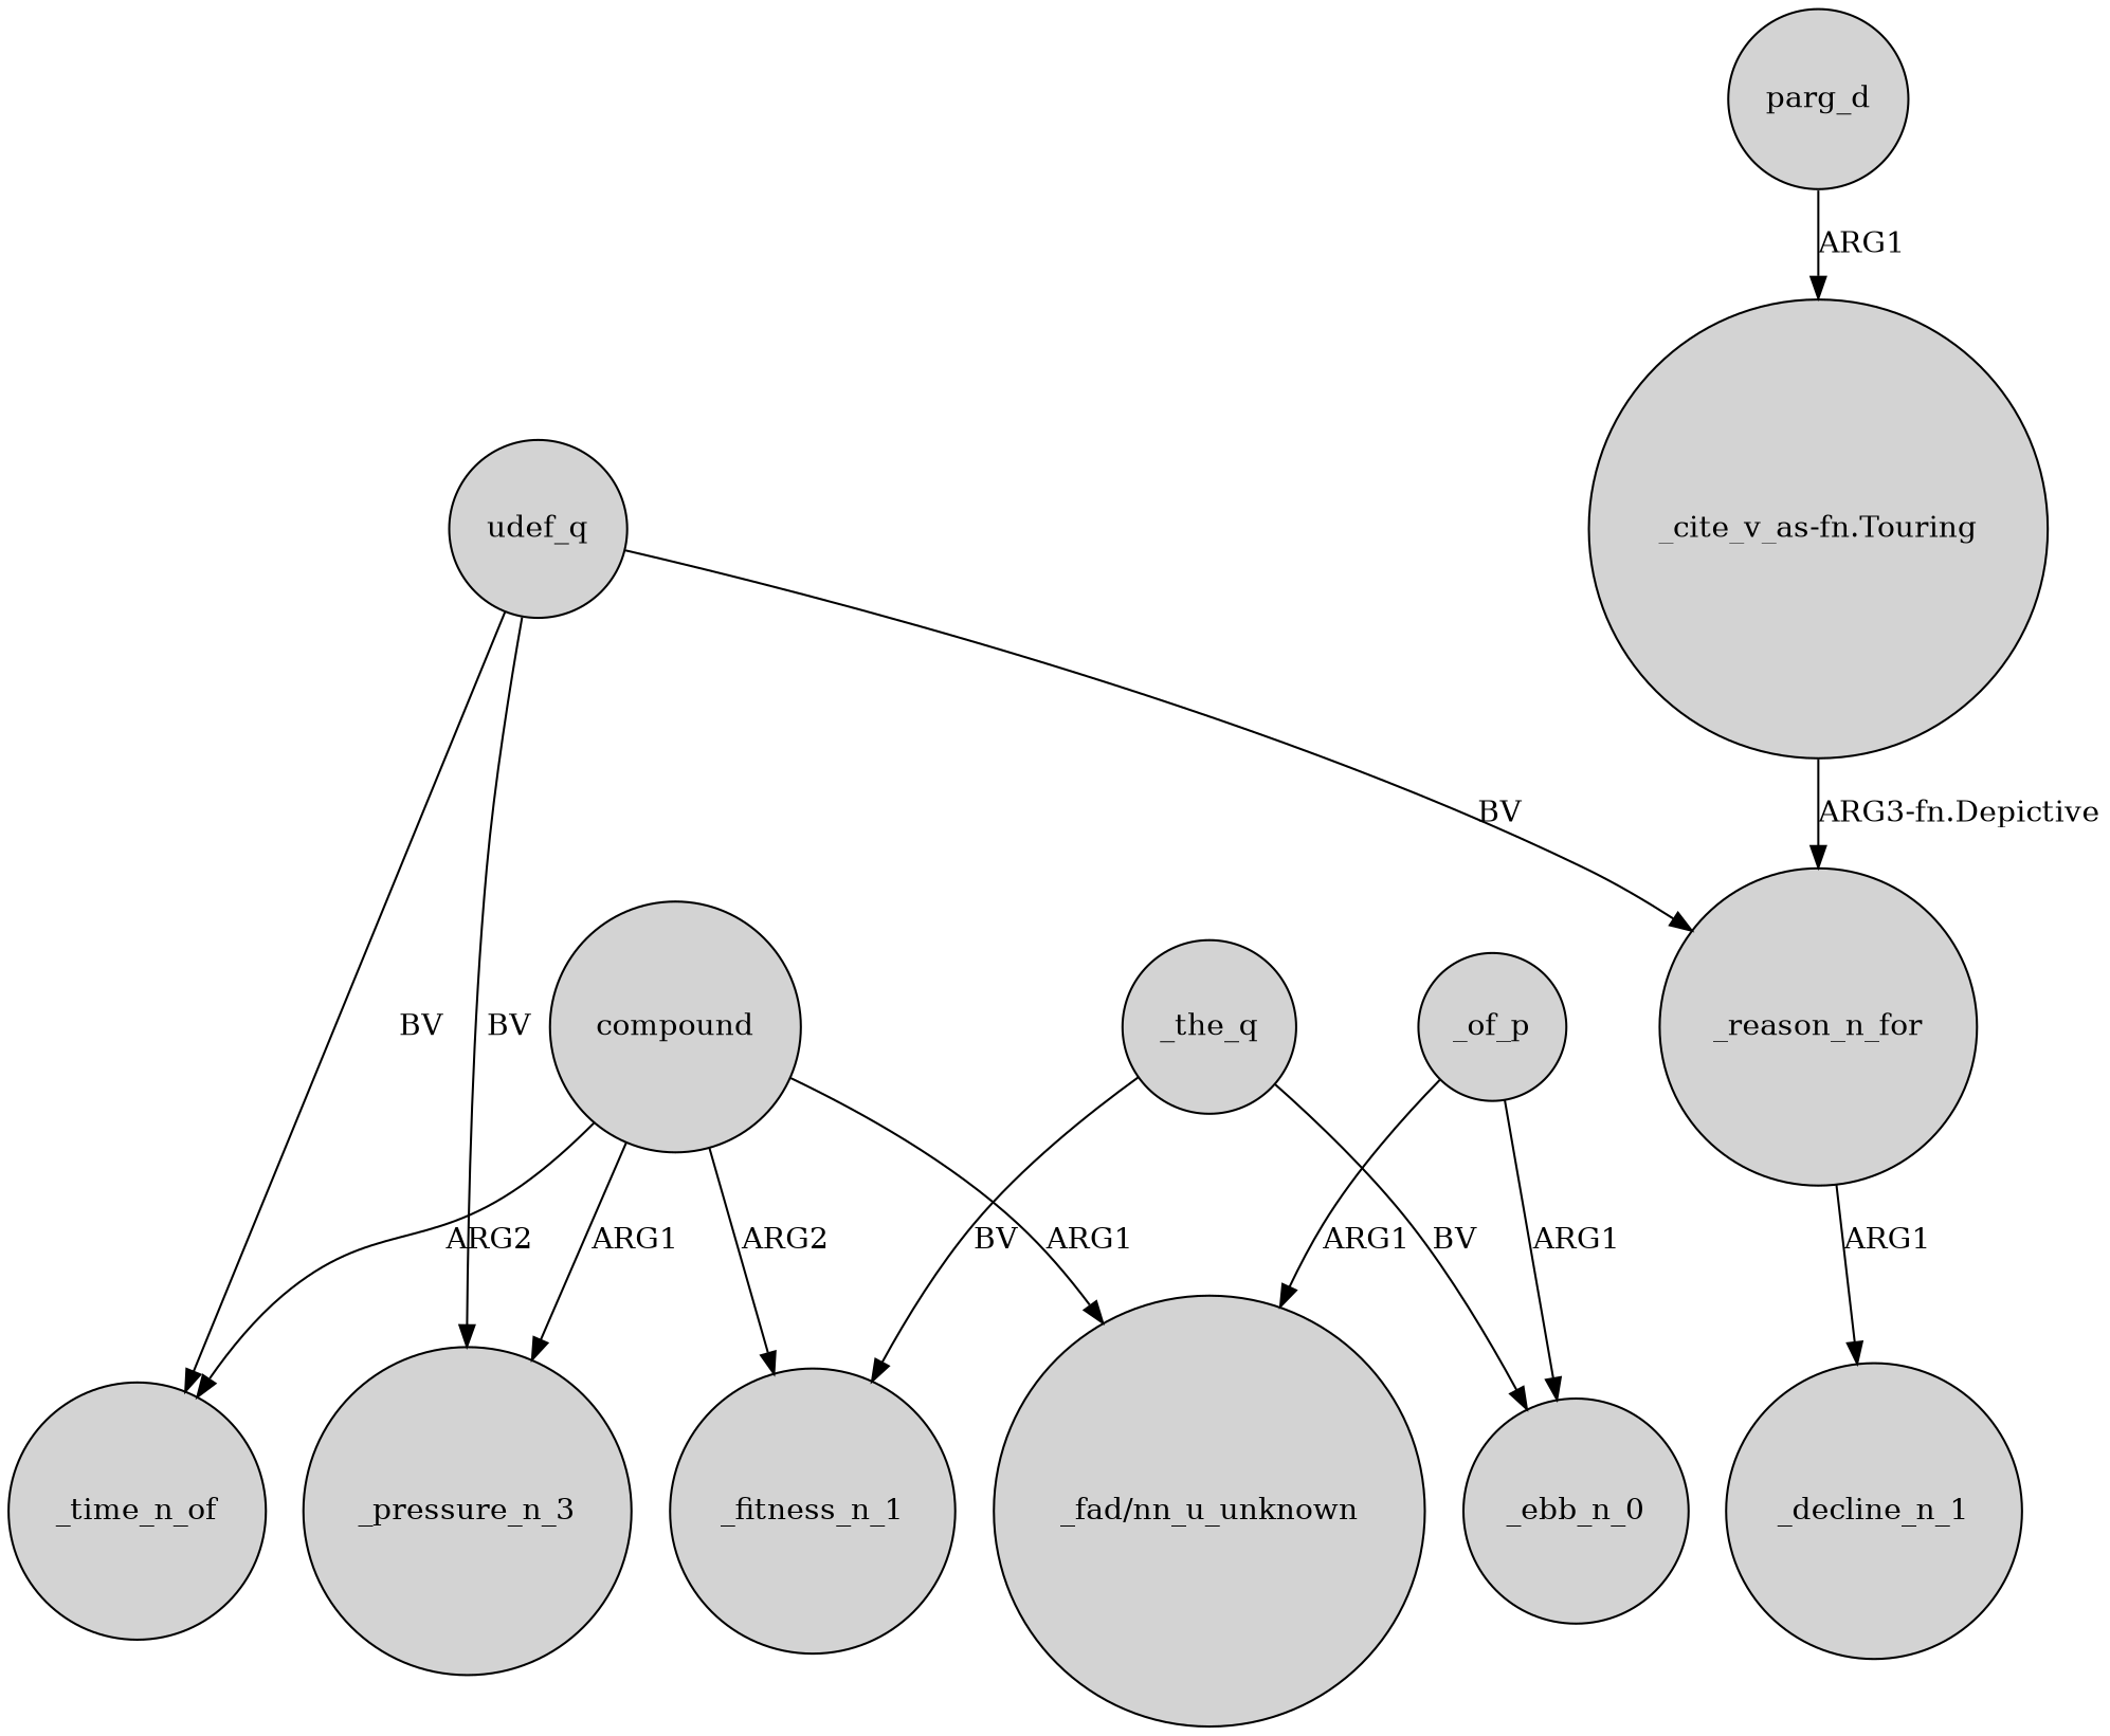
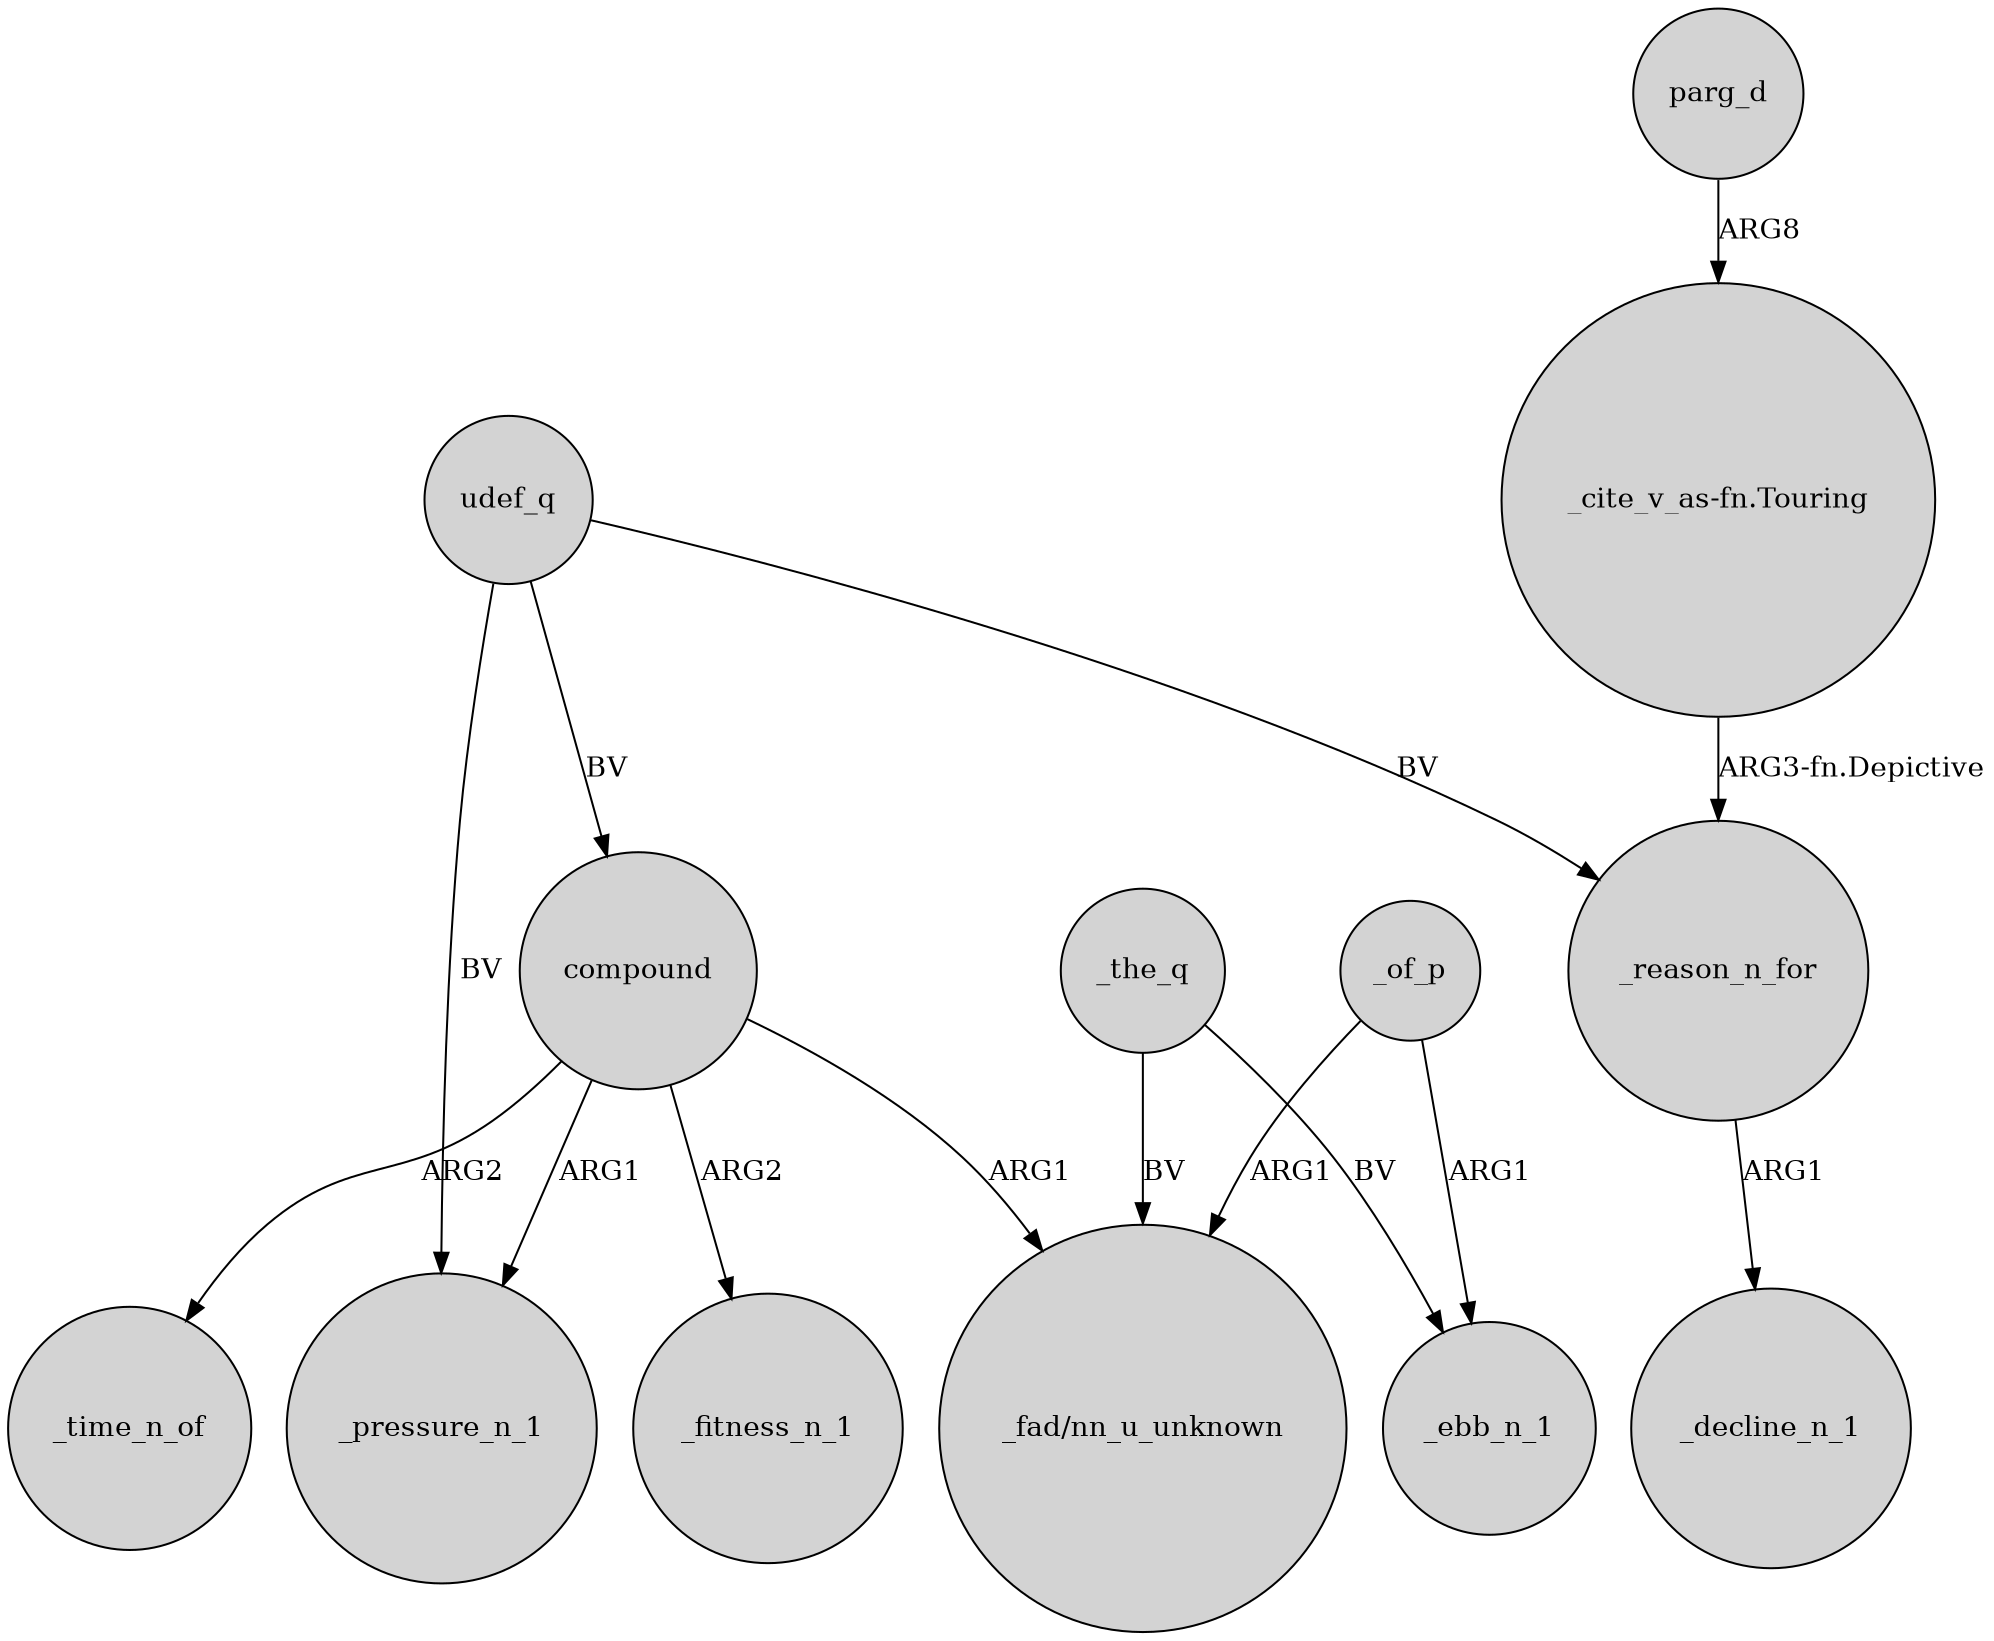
  digraph {
    node [shape=circle style=filled]
    udef_q
    _time_n_of
    _reason_n_for
-   _pressure_n_1 [label=_pressure_n_3]
+   _pressure_n_1
    _decline_n_1
    _the_q
    "_fad/nn_u_unknown"
-   _ebb_n_1 [label=_ebb_n_0]
+   _ebb_n_1
    parg_d
    "_cite_v_as-fn.Touring"
    _of_p
    compound
    _fitness_n_1
-   udef_q -> _time_n_of [label=BV]
+   udef_q -> compound [label=BV]
    udef_q -> _reason_n_for [label=BV]
    udef_q -> _pressure_n_1 [label=BV]
    _reason_n_for -> _decline_n_1 [label=ARG1]
-   _the_q -> _fitness_n_1 [label=BV]
+   _the_q -> "_fad/nn_u_unknown" [label=BV]
    _the_q -> _ebb_n_1 [label=BV]
-   parg_d -> "_cite_v_as-fn.Touring" [label=ARG1]
+   parg_d -> "_cite_v_as-fn.Touring" [label=ARG8]
    "_cite_v_as-fn.Touring" -> _reason_n_for [label="ARG3-fn.Depictive"]
    _of_p -> "_fad/nn_u_unknown" [label=ARG1]
    _of_p -> _ebb_n_1 [label=ARG1]
    compound -> _time_n_of [label=ARG2]
    compound -> _pressure_n_1 [label=ARG1]
    compound -> "_fad/nn_u_unknown" [label=ARG1]
    compound -> _fitness_n_1 [label=ARG2]
  }
